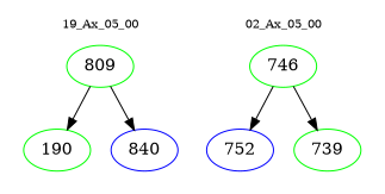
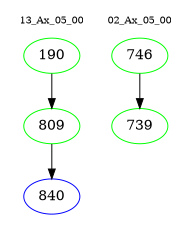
  digraph {
    node [color=green]
    edge [color=black]
    n1 [label=809]
    n2 [label=190]
    n3 [color=blue label=840]
    n4 [label=746]
-   n5 [color=blue label=752]
    n6 [label=739]
    subgraph cluster_1 {
      color=white
      fontsize=10
-     label="19_Ax_05_00"
+     label="13_Ax_05_00"
      n1
      n2
      n3
    }
    subgraph cluster_2 {
      color=white
      fontsize=10
      label="02_Ax_05_00"
      n4
-     n5
      n6
    }
-   n1 -> n2
+   n2 -> n1
    n1 -> n3
-   n4 -> n5
    n4 -> n6
  }
